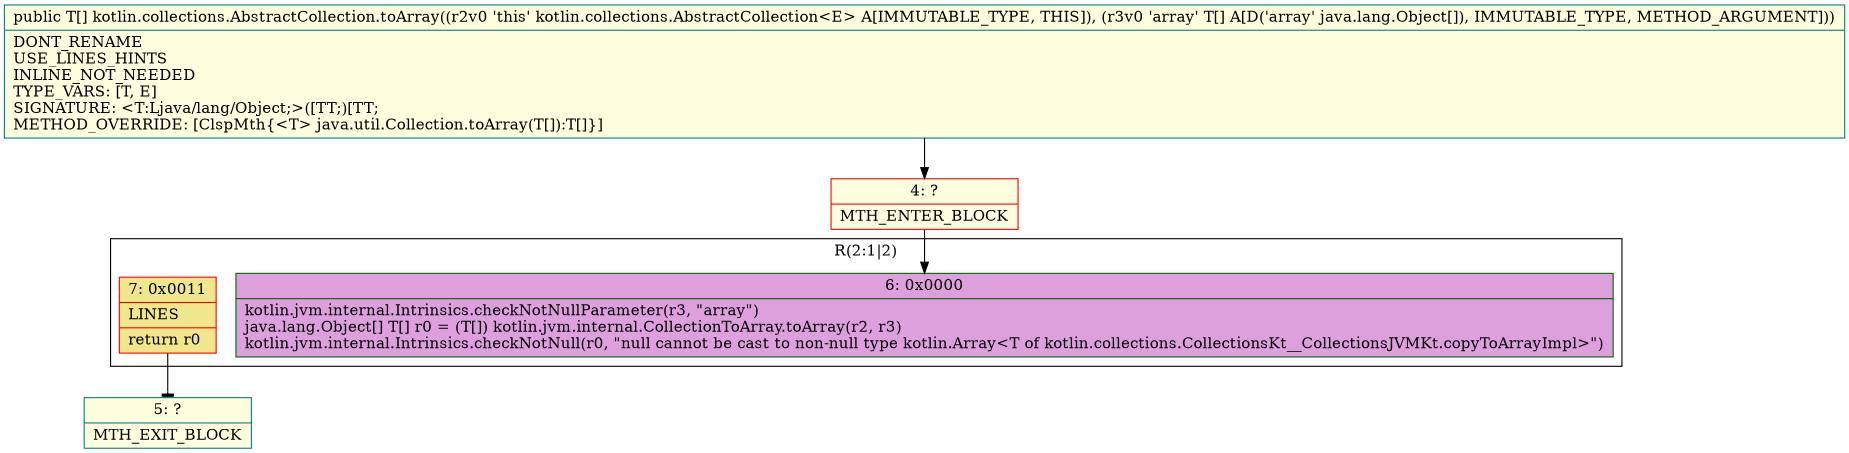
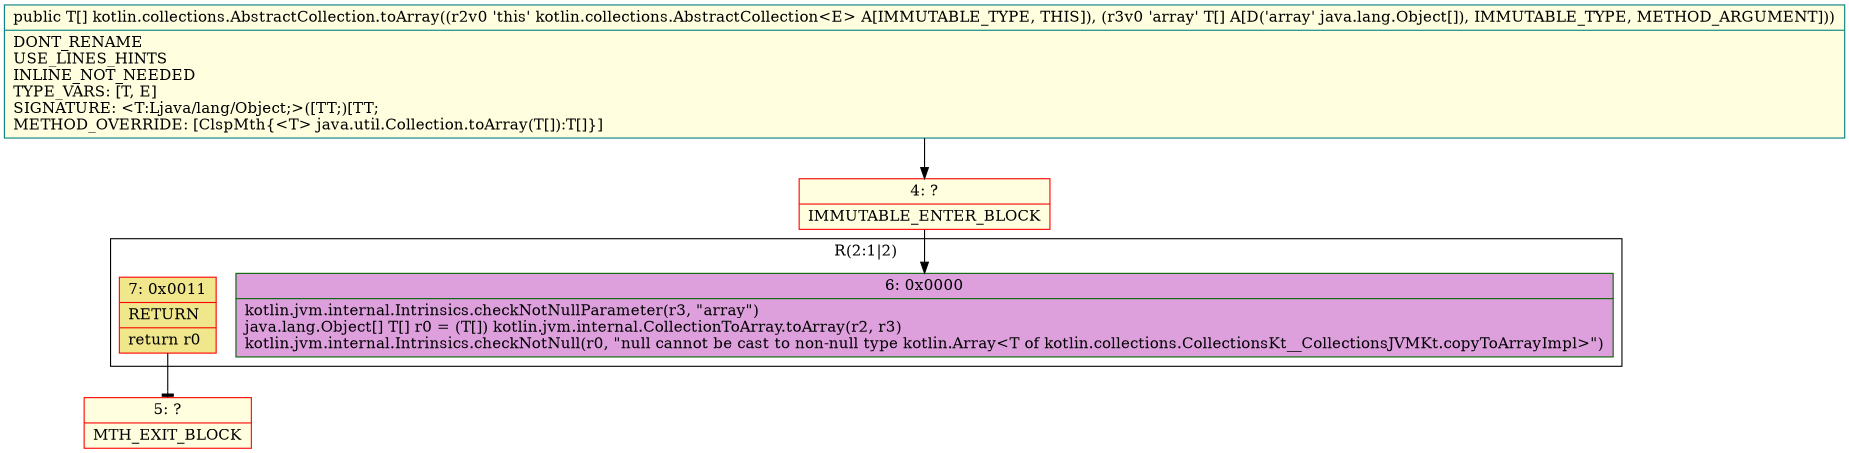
  digraph {
    node [color=red fillcolor=lightyellow shape=record style=filled]
    edge [arrowhead=normal]
    n1 [color=darkgreen fillcolor=plum label="{6\:\ 0x0000|kotlin.jvm.internal.Intrinsics.checkNotNullParameter(r3, \"array\")\ljava.lang.Object[] T[] r0 = (T[]) kotlin.jvm.internal.CollectionToArray.toArray(r2, r3)\lkotlin.jvm.internal.Intrinsics.checkNotNull(r0, \"null cannot be cast to non\-null type kotlin.Array\<T of kotlin.collections.CollectionsKt__CollectionsJVMKt.copyToArrayImpl\>\")\l}"]
-   n2 [fillcolor=khaki label="{7\:\ 0x0011|LINES\l|return r0\l}"]
-   n3 [color=teal label="{5\:\ ?|MTH_EXIT_BLOCK\l}"]
-   n4 [label="{4\:\ ?|MTH_ENTER_BLOCK\l}"]
+   n2 [fillcolor=khaki label="{7\:\ 0x0011|RETURN\l|return r0\l}"]
+   n3 [label="{5\:\ ?|MTH_EXIT_BLOCK\l}"]
+   n4 [label="{4\:\ ?|IMMUTABLE_ENTER_BLOCK\l}"]
    n5 [color=teal label="{public T[] kotlin.collections.AbstractCollection.toArray((r2v0 'this' kotlin.collections.AbstractCollection\<E\> A[IMMUTABLE_TYPE, THIS]), (r3v0 'array' T[] A[D('array' java.lang.Object[]), IMMUTABLE_TYPE, METHOD_ARGUMENT]))  | DONT_RENAME\lUSE_LINES_HINTS\lINLINE_NOT_NEEDED\lTYPE_VARS: [T, E]\lSIGNATURE: \<T:Ljava\/lang\/Object;\>([TT;)[TT;\lMETHOD_OVERRIDE: [ClspMth\{\<T\> java.util.Collection.toArray(T[]):T[]\}]\l}"]
    subgraph cluster_1 {
      label="R(2:1|2)"
      n1
      n2
    }
    n2 -> n3 [arrowhead=tee]
    n4 -> n1
    n5 -> n4
  }
